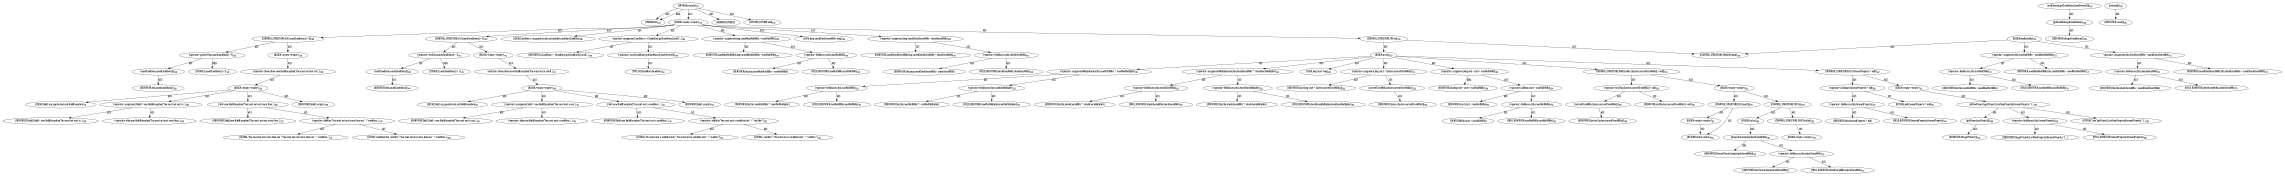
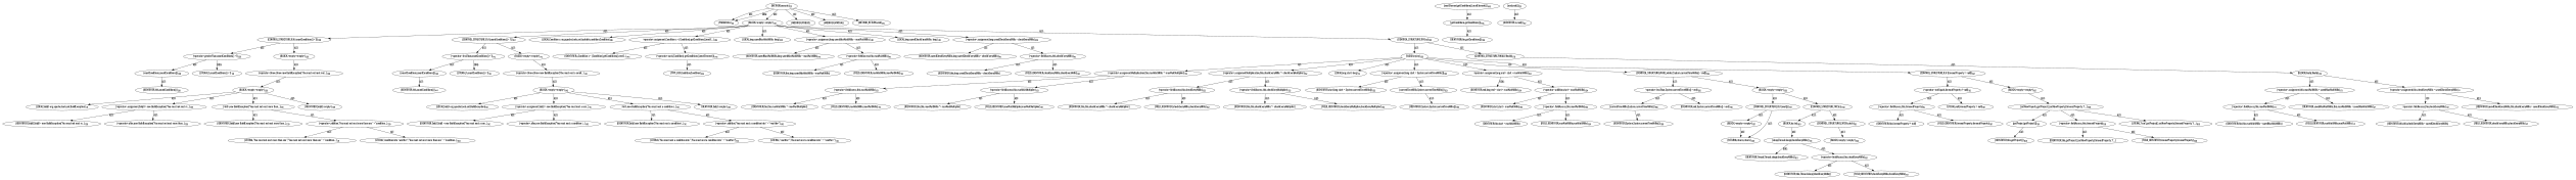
  digraph {
    fontname=Oswald
    node [fontname=Oswald]
    edge [fontname=Oswald]
    n1 [label=<(METHOD,execute)<SUB>137</SUB>>]
    n2 [label=<(PARAM,this)<SUB>137</SUB>>]
    n3 [label=<(BLOCK,&lt;empty&gt;,&lt;empty&gt;)<SUB>137</SUB>>]
    n4 [label=<(MODIFIER,PUBLIC)>]
+   n5 [label=<(MODIFIER,VIRTUAL)>]
    n6 [label=<(METHOD_RETURN,void)<SUB>134</SUB>>]
    n7 [label=<(CONTROL_STRUCTURE,IF,if (countConditions() &gt; 1))<SUB>138</SUB>>]
    n8 [label=<(CONTROL_STRUCTURE,IF,if (countConditions() &lt; 1))<SUB>142</SUB>>]
    n9 [label=<(LOCAL,Condition c: org.apache.tools.ant.taskdefs.condition.Condition)<SUB>146</SUB>>]
    n10 [label=<(&lt;operator&gt;.assignment,Condition c = (Condition) getConditions().nextE...)<SUB>146</SUB>>]
+   n11 [label=<(LOCAL,long savedMaxWaitMillis: long)<SUB>148</SUB>>]
    n12 [label=<(&lt;operator&gt;.assignment,long savedMaxWaitMillis = maxWaitMillis)<SUB>148</SUB>>]
    n13 [label=<(LOCAL,long savedCheckEveryMillis: long)<SUB>149</SUB>>]
    n14 [label=<(&lt;operator&gt;.assignment,long savedCheckEveryMillis = checkEveryMillis)<SUB>149</SUB>>]
    n15 [label=<(CONTROL_STRUCTURE,TRY,try)<SUB>150</SUB>>]
    n16 [label=<(&lt;operator&gt;.greaterThan,countConditions() &gt; 1)<SUB>138</SUB>>]
    n17 [label=<(BLOCK,&lt;empty&gt;,&lt;empty&gt;)<SUB>138</SUB>>]
    n18 [label=<(&lt;operator&gt;.lessThan,countConditions() &lt; 1)<SUB>142</SUB>>]
    n19 [label=<(BLOCK,&lt;empty&gt;,&lt;empty&gt;)<SUB>142</SUB>>]
    n20 [label=<(IDENTIFIER,c,Condition c = (Condition) getConditions().nextE...)<SUB>146</SUB>>]
    n21 [label=<(&lt;operator&gt;.cast,(Condition) getConditions().nextElement())<SUB>146</SUB>>]
    n22 [label=<(IDENTIFIER,savedMaxWaitMillis,long savedMaxWaitMillis = maxWaitMillis)<SUB>148</SUB>>]
    n23 [label=<(&lt;operator&gt;.fieldAccess,this.maxWaitMillis)<SUB>148</SUB>>]
    n24 [label=<(IDENTIFIER,savedCheckEveryMillis,long savedCheckEveryMillis = checkEveryMillis)<SUB>149</SUB>>]
    n25 [label=<(&lt;operator&gt;.fieldAccess,this.checkEveryMillis)<SUB>149</SUB>>]
    n26 [label=<(BLOCK,try,try)<SUB>150</SUB>>]
-   n27 [label=<(CONTROL_STRUCTURE,FINALLY,finally)<SUB>160</SUB>>]
+   n27 [label=<(CONTROL_STRUCTURE,FINALLY,finally)<SUB>170</SUB>>]
    n28 [label=<(countConditions,countConditions())<SUB>138</SUB>>]
    n29 [label=<(LITERAL,1,countConditions() &gt; 1)<SUB>138</SUB>>]
    n30 [label=<(&lt;operator&gt;.throw,throw new BuildException(&quot;You must not nest mor...)<SUB>139</SUB>>]
    n31 [label=<(IDENTIFIER,this,countConditions())<SUB>138</SUB>>]
    n32 [label=<(BLOCK,&lt;empty&gt;,&lt;empty&gt;)<SUB>139</SUB>>]
    n33 [label=<(LOCAL,$obj0: org.apache.tools.ant.BuildException)<SUB>139</SUB>>]
    n34 [label=<(&lt;operator&gt;.assignment,$obj0 = new BuildException(&quot;You must not nest m...)<SUB>139</SUB>>]
    n35 [label=<(&lt;init&gt;,new BuildException(&quot;You must not nest more than...)<SUB>139</SUB>>]
    n36 [label=<(IDENTIFIER,$obj0,&lt;empty&gt;)<SUB>139</SUB>>]
    n37 [label=<(IDENTIFIER,$obj0,$obj0 = new BuildException(&quot;You must not nest m...)<SUB>139</SUB>>]
    n38 [label=<(&lt;operator&gt;.alloc,new BuildException(&quot;You must not nest more than...)<SUB>139</SUB>>]
    n39 [label=<(IDENTIFIER,$obj0,new BuildException(&quot;You must not nest more than...)<SUB>139</SUB>>]
    n40 [label=<(&lt;operator&gt;.addition,&quot;You must not nest more than one &quot; + &quot;condition...)<SUB>139</SUB>>]
    n41 [label=<(LITERAL,&quot;You must not nest more than one &quot;,&quot;You must not nest more than one &quot; + &quot;condition...)<SUB>139</SUB>>]
    n42 [label=<(LITERAL,&quot;condition into &lt;waitfor&gt;&quot;,&quot;You must not nest more than one &quot; + &quot;condition...)<SUB>140</SUB>>]
    n43 [label=<(countConditions,countConditions())<SUB>142</SUB>>]
    n44 [label=<(LITERAL,1,countConditions() &lt; 1)<SUB>142</SUB>>]
    n45 [label=<(&lt;operator&gt;.throw,throw new BuildException(&quot;You must nest a condi...)<SUB>143</SUB>>]
    n46 [label=<(IDENTIFIER,this,countConditions())<SUB>142</SUB>>]
    n47 [label=<(BLOCK,&lt;empty&gt;,&lt;empty&gt;)<SUB>143</SUB>>]
    n48 [label=<(LOCAL,$obj1: org.apache.tools.ant.BuildException)<SUB>143</SUB>>]
    n49 [label=<(&lt;operator&gt;.assignment,$obj1 = new BuildException(&quot;You must nest a con...)<SUB>143</SUB>>]
    n50 [label=<(&lt;init&gt;,new BuildException(&quot;You must nest a condition i...)<SUB>143</SUB>>]
    n51 [label=<(IDENTIFIER,$obj1,&lt;empty&gt;)<SUB>143</SUB>>]
    n52 [label=<(IDENTIFIER,$obj1,$obj1 = new BuildException(&quot;You must nest a con...)<SUB>143</SUB>>]
    n53 [label=<(&lt;operator&gt;.alloc,new BuildException(&quot;You must nest a condition i...)<SUB>143</SUB>>]
    n54 [label=<(IDENTIFIER,$obj1,new BuildException(&quot;You must nest a condition i...)<SUB>143</SUB>>]
    n55 [label=<(&lt;operator&gt;.addition,&quot;You must nest a condition into &quot; + &quot;&lt;waitfor&gt;&quot;)<SUB>143</SUB>>]
    n56 [label=<(LITERAL,&quot;You must nest a condition into &quot;,&quot;You must nest a condition into &quot; + &quot;&lt;waitfor&gt;&quot;)<SUB>143</SUB>>]
    n57 [label=<(LITERAL,&quot;&lt;waitfor&gt;&quot;,&quot;You must nest a condition into &quot; + &quot;&lt;waitfor&gt;&quot;)<SUB>144</SUB>>]
    n58 [label=<(TYPE_REF,Condition,Condition)<SUB>146</SUB>>]
    n59 [label=<(nextElement,getConditions().nextElement())<SUB>146</SUB>>]
    n60 [label=<(getConditions,getConditions())<SUB>146</SUB>>]
    n61 [label=<(IDENTIFIER,this,getConditions())<SUB>146</SUB>>]
    n62 [label=<(IDENTIFIER,this,long savedMaxWaitMillis = maxWaitMillis)>]
    n63 [label=<(FIELD_IDENTIFIER,maxWaitMillis,maxWaitMillis)<SUB>148</SUB>>]
    n64 [label=<(IDENTIFIER,this,long savedCheckEveryMillis = checkEveryMillis)>]
    n65 [label=<(FIELD_IDENTIFIER,checkEveryMillis,checkEveryMillis)<SUB>149</SUB>>]
    n66 [label=<(&lt;operator&gt;.assignmentMultiplication,this.maxWaitMillis *= maxWaitMultiplier)<SUB>151</SUB>>]
    n67 [label=<(&lt;operator&gt;.assignmentMultiplication,this.checkEveryMillis *= checkEveryMultiplier)<SUB>152</SUB>>]
    n68 [label=<(LOCAL,long start: long)<SUB>153</SUB>>]
    n69 [label=<(&lt;operator&gt;.assignment,long start = System.currentTimeMillis())<SUB>153</SUB>>]
    n70 [label=<(&lt;operator&gt;.assignment,long end = start + maxWaitMillis)<SUB>154</SUB>>]
    n71 [label=<(CONTROL_STRUCTURE,WHILE,while (System.currentTimeMillis() &lt; end))<SUB>156</SUB>>]
    n72 [label=<(CONTROL_STRUCTURE,IF,if (timeoutProperty != null))<SUB>167</SUB>>]
    n73 [label=<(BLOCK,finally,finally)<SUB>170</SUB>>]
    n74 [label=<(&lt;operator&gt;.fieldAccess,this.maxWaitMillis)<SUB>151</SUB>>]
    n75 [label=<(&lt;operator&gt;.fieldAccess,this.maxWaitMultiplier)<SUB>151</SUB>>]
    n76 [label=<(&lt;operator&gt;.fieldAccess,this.checkEveryMillis)<SUB>152</SUB>>]
    n77 [label=<(&lt;operator&gt;.fieldAccess,this.checkEveryMultiplier)<SUB>152</SUB>>]
    n78 [label=<(IDENTIFIER,start,long start = System.currentTimeMillis())<SUB>153</SUB>>]
    n79 [label=<(currentTimeMillis,System.currentTimeMillis())<SUB>153</SUB>>]
    n80 [label=<(IDENTIFIER,end,long end = start + maxWaitMillis)<SUB>154</SUB>>]
    n81 [label=<(&lt;operator&gt;.addition,start + maxWaitMillis)<SUB>154</SUB>>]
    n82 [label=<(&lt;operator&gt;.lessThan,System.currentTimeMillis() &lt; end)<SUB>156</SUB>>]
    n83 [label=<(BLOCK,&lt;empty&gt;,&lt;empty&gt;)<SUB>156</SUB>>]
    n84 [label=<(&lt;operator&gt;.notEquals,timeoutProperty != null)<SUB>167</SUB>>]
    n85 [label=<(BLOCK,&lt;empty&gt;,&lt;empty&gt;)<SUB>167</SUB>>]
    n86 [label=<(IDENTIFIER,this,this.maxWaitMillis *= maxWaitMultiplier)>]
    n87 [label=<(FIELD_IDENTIFIER,maxWaitMillis,maxWaitMillis)<SUB>151</SUB>>]
    n88 [label=<(IDENTIFIER,this,this.maxWaitMillis *= maxWaitMultiplier)>]
    n89 [label=<(FIELD_IDENTIFIER,maxWaitMultiplier,maxWaitMultiplier)<SUB>151</SUB>>]
    n90 [label=<(IDENTIFIER,this,this.checkEveryMillis *= checkEveryMultiplier)>]
    n91 [label=<(FIELD_IDENTIFIER,checkEveryMillis,checkEveryMillis)<SUB>152</SUB>>]
    n92 [label=<(IDENTIFIER,this,this.checkEveryMillis *= checkEveryMultiplier)>]
    n93 [label=<(FIELD_IDENTIFIER,checkEveryMultiplier,checkEveryMultiplier)<SUB>152</SUB>>]
    n94 [label=<(IDENTIFIER,System,System.currentTimeMillis())<SUB>153</SUB>>]
    n95 [label=<(IDENTIFIER,start,start + maxWaitMillis)<SUB>154</SUB>>]
    n96 [label=<(&lt;operator&gt;.fieldAccess,this.maxWaitMillis)<SUB>154</SUB>>]
    n97 [label=<(IDENTIFIER,this,start + maxWaitMillis)>]
    n98 [label=<(FIELD_IDENTIFIER,maxWaitMillis,maxWaitMillis)<SUB>154</SUB>>]
    n99 [label=<(currentTimeMillis,System.currentTimeMillis())<SUB>156</SUB>>]
    n100 [label=<(IDENTIFIER,end,System.currentTimeMillis() &lt; end)<SUB>156</SUB>>]
    n101 [label=<(CONTROL_STRUCTURE,IF,if (eval()))<SUB>157</SUB>>]
    n102 [label=<(CONTROL_STRUCTURE,TRY,try)<SUB>160</SUB>>]
    n103 [label=<(IDENTIFIER,System,System.currentTimeMillis())<SUB>156</SUB>>]
    n104 [label=<(BLOCK,&lt;empty&gt;,&lt;empty&gt;)<SUB>157</SUB>>]
    n105 [label=<(RETURN,return;,return;)<SUB>158</SUB>>]
    n106 [label=<(BLOCK,try,try)<SUB>160</SUB>>]
    n107 [label=<(CONTROL_STRUCTURE,CATCH,catch)<SUB>162</SUB>>]
    n108 [label=<(eval,eval())<SUB>157</SUB>>]
    n109 [label=<(IDENTIFIER,c,eval())<SUB>157</SUB>>]
    n110 [label=<(sleep,Thread.sleep(checkEveryMillis))<SUB>161</SUB>>]
    n111 [label=<(BLOCK,&lt;empty&gt;,&lt;empty&gt;)<SUB>162</SUB>>]
    n112 [label=<(IDENTIFIER,Thread,Thread.sleep(checkEveryMillis))<SUB>161</SUB>>]
    n113 [label=<(&lt;operator&gt;.fieldAccess,this.checkEveryMillis)<SUB>161</SUB>>]
    n114 [label=<(IDENTIFIER,this,Thread.sleep(checkEveryMillis))>]
    n115 [label=<(FIELD_IDENTIFIER,checkEveryMillis,checkEveryMillis)<SUB>161</SUB>>]
    n116 [label=<(&lt;operator&gt;.fieldAccess,this.timeoutProperty)<SUB>167</SUB>>]
    n117 [label=<(LITERAL,null,timeoutProperty != null)<SUB>167</SUB>>]
    n118 [label=<(setNewProperty,getProject().setNewProperty(timeoutProperty, &quot;t...)<SUB>168</SUB>>]
    n119 [label=<(IDENTIFIER,this,timeoutProperty != null)>]
    n120 [label=<(FIELD_IDENTIFIER,timeoutProperty,timeoutProperty)<SUB>167</SUB>>]
    n121 [label=<(getProject,getProject())<SUB>168</SUB>>]
    n122 [label=<(&lt;operator&gt;.fieldAccess,this.timeoutProperty)<SUB>168</SUB>>]
    n123 [label=<(LITERAL,&quot;true&quot;,getProject().setNewProperty(timeoutProperty, &quot;t...)<SUB>168</SUB>>]
    n124 [label=<(IDENTIFIER,this,getProject())<SUB>168</SUB>>]
    n125 [label=<(IDENTIFIER,this,getProject().setNewProperty(timeoutProperty, &quot;t...)>]
    n126 [label=<(FIELD_IDENTIFIER,timeoutProperty,timeoutProperty)<SUB>168</SUB>>]
    n127 [label=<(&lt;operator&gt;.assignment,this.maxWaitMillis = savedMaxWaitMillis)<SUB>171</SUB>>]
    n128 [label=<(&lt;operator&gt;.assignment,this.checkEveryMillis = savedCheckEveryMillis)<SUB>172</SUB>>]
    n129 [label=<(&lt;operator&gt;.fieldAccess,this.maxWaitMillis)<SUB>171</SUB>>]
    n130 [label=<(IDENTIFIER,savedMaxWaitMillis,this.maxWaitMillis = savedMaxWaitMillis)<SUB>171</SUB>>]
    n131 [label=<(&lt;operator&gt;.fieldAccess,this.checkEveryMillis)<SUB>172</SUB>>]
    n132 [label=<(IDENTIFIER,savedCheckEveryMillis,this.checkEveryMillis = savedCheckEveryMillis)<SUB>172</SUB>>]
    n133 [label=<(IDENTIFIER,this,this.maxWaitMillis = savedMaxWaitMillis)>]
    n134 [label=<(FIELD_IDENTIFIER,maxWaitMillis,maxWaitMillis)<SUB>171</SUB>>]
    n135 [label=<(IDENTIFIER,this,this.checkEveryMillis = savedCheckEveryMillis)>]
    n136 [label=<(FIELD_IDENTIFIER,checkEveryMillis,checkEveryMillis)<SUB>172</SUB>>]
    n1 -> n2 [label="AST: "]
    n1 -> n2 [label="DDG: "]
    n1 -> n3 [label="AST: "]
    n1 -> n4 [label="AST: "]
+   n1 -> n5 [label="AST: "]
    n1 -> n6 [label="AST: "]
    n3 -> n7 [label="AST: "]
    n3 -> n8 [label="AST: "]
    n3 -> n9 [label="AST: "]
    n3 -> n10 [label="AST: "]
+   n3 -> n11 [label="AST: "]
    n3 -> n12 [label="AST: "]
    n3 -> n13 [label="AST: "]
    n3 -> n14 [label="AST: "]
    n3 -> n15 [label="AST: "]
    n7 -> n16 [label="AST: "]
    n7 -> n17 [label="AST: "]
    n8 -> n18 [label="AST: "]
    n8 -> n19 [label="AST: "]
    n10 -> n20 [label="AST: "]
    n10 -> n21 [label="AST: "]
    n12 -> n22 [label="AST: "]
    n12 -> n23 [label="AST: "]
    n14 -> n24 [label="AST: "]
    n14 -> n25 [label="AST: "]
    n15 -> n26 [label="AST: "]
    n15 -> n27 [label="AST: "]
    n16 -> n28 [label="AST: "]
    n16 -> n29 [label="DDG: "]
    n17 -> n30 [label="AST: "]
    n18 -> n43 [label="AST: "]
    n18 -> n44 [label="DDG: "]
    n19 -> n45 [label="AST: "]
    n21 -> n58 [label="AST: "]
    n23 -> n62 [label="AST: "]
    n23 -> n63 [label="AST: "]
    n25 -> n64 [label="AST: "]
    n25 -> n65 [label="AST: "]
    n26 -> n66 [label="AST: "]
    n26 -> n67 [label="AST: "]
    n26 -> n68 [label="AST: "]
    n26 -> n69 [label="AST: "]
    n26 -> n70 [label="AST: "]
    n26 -> n71 [label="AST: "]
    n26 -> n72 [label="AST: "]
-   n73 -> n27 [label="AST: "]
+   n27 -> n73 [label="AST: "]
    n28 -> n31 [label="AST: "]
    n30 -> n32 [label="AST: "]
    n32 -> n33 [label="AST: "]
    n32 -> n34 [label="AST: "]
    n32 -> n35 [label="AST: "]
    n32 -> n36 [label="AST: "]
    n34 -> n37 [label="AST: "]
    n34 -> n38 [label="AST: "]
    n35 -> n39 [label="AST: "]
    n35 -> n40 [label="AST: "]
    n40 -> n41 [label="AST: "]
    n40 -> n42 [label="AST: "]
    n43 -> n46 [label="AST: "]
    n45 -> n47 [label="AST: "]
    n47 -> n48 [label="AST: "]
    n47 -> n49 [label="AST: "]
    n47 -> n50 [label="AST: "]
    n47 -> n51 [label="AST: "]
    n49 -> n52 [label="AST: "]
    n49 -> n53 [label="AST: "]
    n50 -> n54 [label="AST: "]
    n50 -> n55 [label="AST: "]
    n55 -> n56 [label="AST: "]
    n55 -> n57 [label="AST: "]
    n59 -> n60 [label="AST: "]
    n60 -> n61 [label="AST: "]
    n66 -> n74 [label="AST: "]
    n66 -> n75 [label="AST: "]
    n67 -> n76 [label="AST: "]
    n67 -> n77 [label="AST: "]
    n69 -> n78 [label="AST: "]
    n69 -> n79 [label="AST: "]
    n70 -> n80 [label="DDG: "]
    n70 -> n81 [label="AST: "]
    n71 -> n82 [label="AST: "]
    n71 -> n83 [label="AST: "]
    n72 -> n84 [label="AST: "]
    n72 -> n85 [label="AST: "]
    n73 -> n127 [label="AST: "]
    n73 -> n128 [label="AST: "]
    n74 -> n86 [label="AST: "]
    n74 -> n87 [label="AST: "]
    n75 -> n88 [label="AST: "]
    n75 -> n89 [label="AST: "]
    n76 -> n90 [label="AST: "]
    n76 -> n91 [label="AST: "]
    n77 -> n92 [label="AST: "]
    n77 -> n93 [label="AST: "]
    n79 -> n94 [label="AST: "]
    n81 -> n95 [label="AST: "]
    n81 -> n96 [label="AST: "]
    n82 -> n99 [label="AST: "]
    n82 -> n100 [label="AST: "]
    n83 -> n101 [label="AST: "]
    n83 -> n102 [label="AST: "]
    n84 -> n116 [label="AST: "]
    n84 -> n117 [label="AST: "]
    n85 -> n118 [label="AST: "]
    n96 -> n97 [label="AST: "]
    n96 -> n98 [label="AST: "]
    n99 -> n103 [label="AST: "]
    n101 -> n104 [label="AST: "]
    n101 -> n105 [label="AST: "]
    n102 -> n106 [label="AST: "]
    n102 -> n107 [label="AST: "]
    n104 -> n105 [label="AST: "]
    n106 -> n110 [label="AST: "]
    n107 -> n111 [label="AST: "]
    n108 -> n109 [label="AST: "]
    n110 -> n112 [label="DDG: "]
    n110 -> n113 [label="AST: "]
    n113 -> n114 [label="AST: "]
    n113 -> n115 [label="AST: "]
    n116 -> n119 [label="AST: "]
    n116 -> n120 [label="AST: "]
    n118 -> n121 [label="AST: "]
    n118 -> n122 [label="AST: "]
    n118 -> n123 [label="AST: "]
    n121 -> n124 [label="AST: "]
    n122 -> n125 [label="AST: "]
    n122 -> n126 [label="AST: "]
    n127 -> n129 [label="AST: "]
    n127 -> n130 [label="AST: "]
    n128 -> n131 [label="AST: "]
    n128 -> n132 [label="AST: "]
    n129 -> n133 [label="AST: "]
    n129 -> n134 [label="AST: "]
    n131 -> n135 [label="AST: "]
    n131 -> n136 [label="AST: "]
  }
